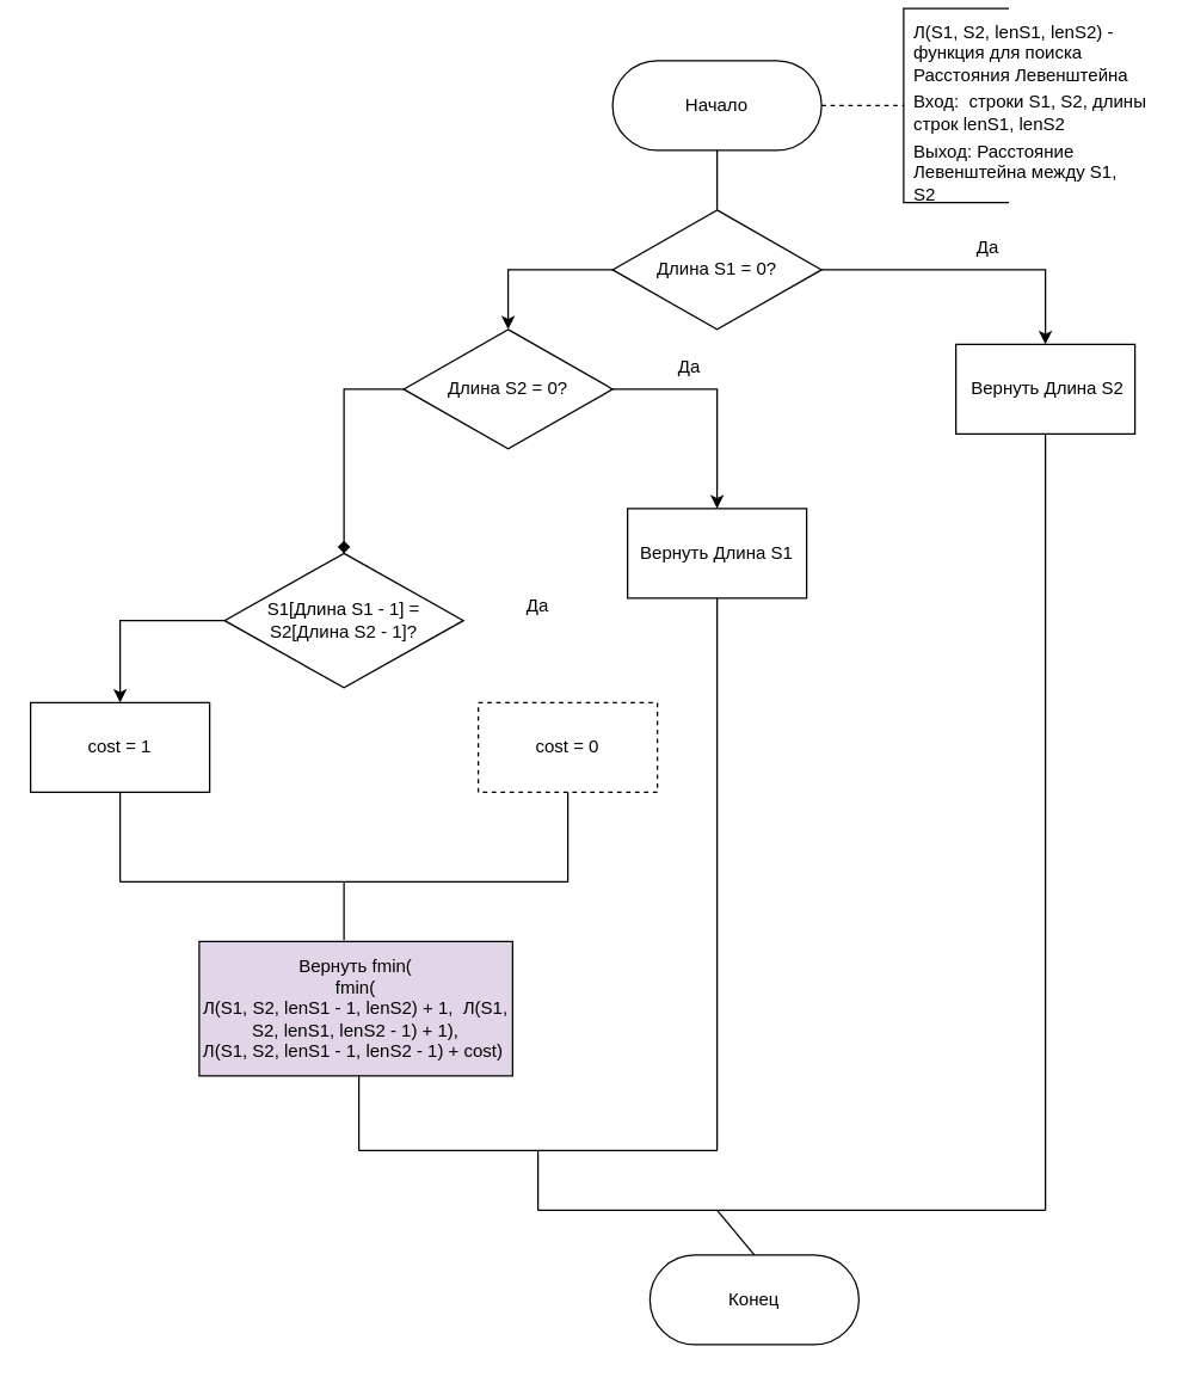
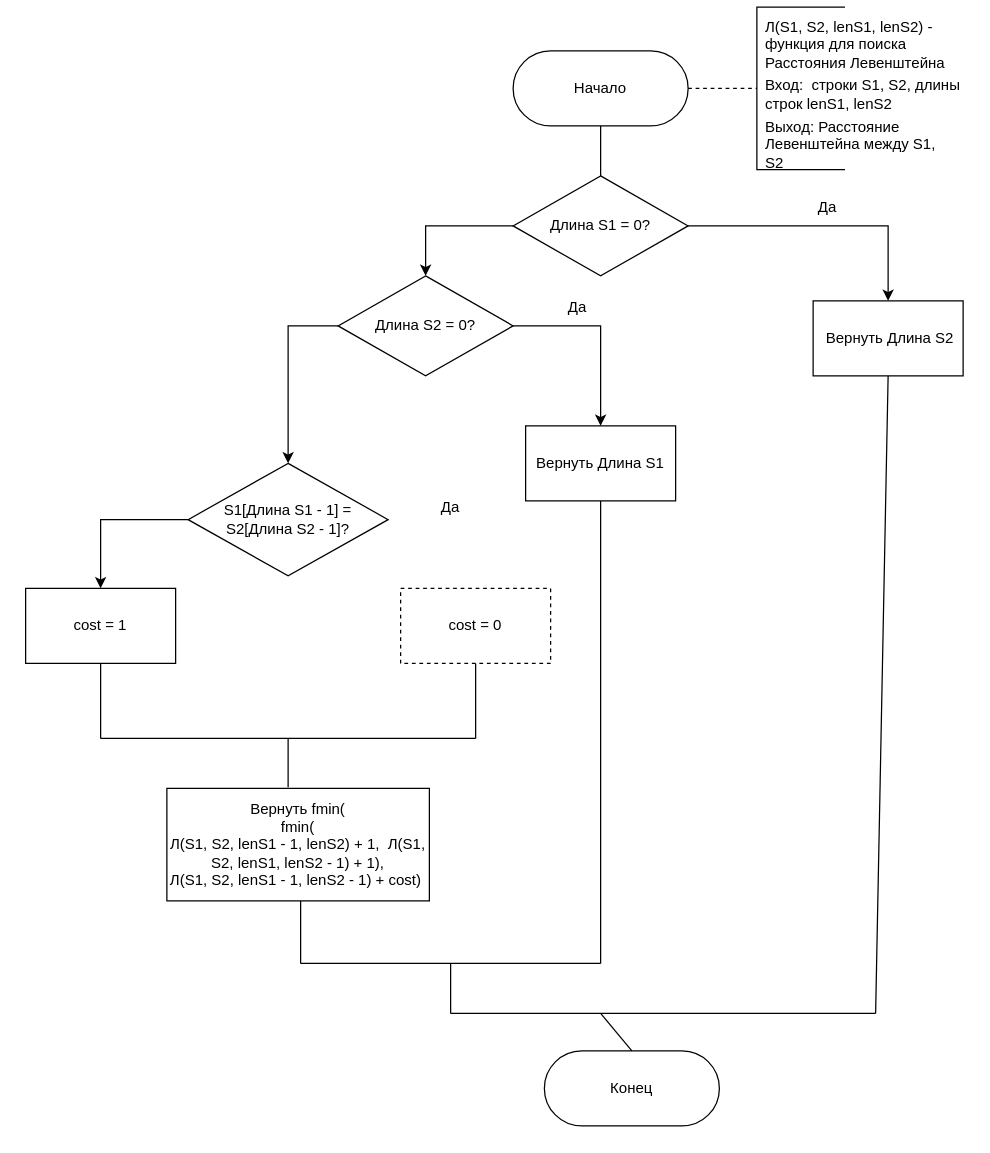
  <mxCell id="0" />
  <mxCell id="1" parent="0" />
  <mxCell id="2" value="Вернуть Длина S1" style="rounded=0;whiteSpace=wrap;html=1;" parent="1" vertex="1"><mxGeometry x="420" y="340" width="120" height="60" as="geometry" /></mxCell>
  <mxCell id="3" value="Начало" style="rounded=1;whiteSpace=wrap;html=1;arcSize=50;" parent="1" vertex="1"><mxGeometry x="410" y="40" width="140" height="60" as="geometry" /></mxCell>
  <mxCell id="4" style="edgeStyle=orthogonalEdgeStyle;rounded=0;orthogonalLoop=1;jettySize=auto;html=1;exitX=1;exitY=0.5;exitDx=0;exitDy=0;entryX=0.5;entryY=0;entryDx=0;entryDy=0;" parent="1" source="6" target="7" edge="1"><mxGeometry relative="1" as="geometry" /></mxCell>
  <mxCell id="5" style="edgeStyle=orthogonalEdgeStyle;rounded=0;orthogonalLoop=1;jettySize=auto;html=1;exitX=0;exitY=0.5;exitDx=0;exitDy=0;entryX=0.5;entryY=0;entryDx=0;entryDy=0;" parent="1" source="6" target="11" edge="1"><mxGeometry relative="1" as="geometry" /></mxCell>
  <mxCell id="6" value="Длина S1 = 0?" style="rhombus;whiteSpace=wrap;html=1;" parent="1" vertex="1"><mxGeometry x="410" y="140" width="140" height="80" as="geometry" /></mxCell>
- <mxCell id="7" value="&amp;nbsp;Вернуть Длина S2" style="rounded=0;whiteSpace=wrap;html=1;" parent="1" vertex="1"><mxGeometry x="640" y="230" width="120" height="60" as="geometry" /></mxCell>
+ <mxCell id="7" value="&amp;nbsp;Вернуть Длина S2" style="rounded=0;whiteSpace=wrap;html=1;" parent="1" vertex="1"><mxGeometry x="650" y="240" width="120" height="60" as="geometry" /></mxCell>
  <mxCell id="8" value="&amp;nbsp;Да" style="text;html=1;align=center;verticalAlign=middle;whiteSpace=wrap;rounded=0;" parent="1" vertex="1"><mxGeometry x="630" y="150" width="60" height="30" as="geometry" /></mxCell>
  <mxCell id="9" style="edgeStyle=orthogonalEdgeStyle;rounded=0;orthogonalLoop=1;jettySize=auto;html=1;exitX=1;exitY=0.5;exitDx=0;exitDy=0;entryX=0.5;entryY=0;entryDx=0;entryDy=0;" parent="1" source="11" target="2" edge="1"><mxGeometry relative="1" as="geometry" /></mxCell>
- <mxCell id="10" style="edgeStyle=orthogonalEdgeStyle;rounded=0;orthogonalLoop=1;jettySize=auto;html=1;exitX=0;exitY=0.5;exitDx=0;exitDy=0;endArrow=diamond;" parent="1" source="11" target="14" edge="1"><mxGeometry relative="1" as="geometry" /></mxCell>
+ <mxCell id="10" style="edgeStyle=orthogonalEdgeStyle;rounded=0;orthogonalLoop=1;jettySize=auto;html=1;exitX=0;exitY=0.5;exitDx=0;exitDy=0;" parent="1" source="11" target="14" edge="1"><mxGeometry relative="1" as="geometry" /></mxCell>
  <mxCell id="11" value="Длина S2 = 0?" style="rhombus;whiteSpace=wrap;html=1;" parent="1" vertex="1"><mxGeometry x="270" y="220" width="140" height="80" as="geometry" /></mxCell>
  <mxCell id="12" value="&amp;nbsp;Да" style="text;html=1;align=center;verticalAlign=middle;whiteSpace=wrap;rounded=0;" parent="1" vertex="1"><mxGeometry x="430" y="230" width="60" height="30" as="geometry" /></mxCell>
  <mxCell id="13" style="edgeStyle=orthogonalEdgeStyle;rounded=0;orthogonalLoop=1;jettySize=auto;html=1;exitX=0;exitY=0.5;exitDx=0;exitDy=0;entryX=0.5;entryY=0;entryDx=0;entryDy=0;" parent="1" source="14" target="16" edge="1"><mxGeometry relative="1" as="geometry" /></mxCell>
  <mxCell id="14" value="S1[Длина S1 - 1] = S2[Длина S2 - 1]?" style="rhombus;whiteSpace=wrap;html=1;" parent="1" vertex="1"><mxGeometry x="150" y="370" width="160" height="90" as="geometry" /></mxCell>
  <mxCell id="15" value="cost = 0" style="rounded=0;whiteSpace=wrap;html=1;dashed=1;" parent="1" vertex="1"><mxGeometry x="320" y="470" width="120" height="60" as="geometry" /></mxCell>
  <mxCell id="16" value="cost = 1" style="rounded=0;whiteSpace=wrap;html=1;" parent="1" vertex="1"><mxGeometry x="20" y="470" width="120" height="60" as="geometry" /></mxCell>
  <mxCell id="17" value="Да" style="text;html=1;align=center;verticalAlign=middle;whiteSpace=wrap;rounded=0;" parent="1" vertex="1"><mxGeometry x="330" y="390" width="60" height="30" as="geometry" /></mxCell>
- <mxCell id="18" value="Вернуть fmin(&lt;div&gt;fmin(&lt;/div&gt;&lt;div&gt;Л(S1, S2, lenS1 - 1, lenS2) + 1,&amp;nbsp; Л(S1, S2, lenS1, lenS2 - 1) + 1&lt;span style=&quot;background-color: initial;&quot;&gt;),&lt;/span&gt;&lt;/div&gt;&lt;div&gt;Л(S1, S2, lenS1 - 1, lenS2 - 1) + cost)&amp;nbsp;&lt;/div&gt;" style="rounded=0;whiteSpace=wrap;html=1;fillColor=#e1d5e7;" parent="1" vertex="1"><mxGeometry x="133" y="630" width="210" height="90" as="geometry" /></mxCell>
+ <mxCell id="18" value="Вернуть fmin(&lt;div&gt;fmin(&lt;/div&gt;&lt;div&gt;Л(S1, S2, lenS1 - 1, lenS2) + 1,&amp;nbsp; Л(S1, S2, lenS1, lenS2 - 1) + 1&lt;span style=&quot;background-color: initial;&quot;&gt;),&lt;/span&gt;&lt;/div&gt;&lt;div&gt;Л(S1, S2, lenS1 - 1, lenS2 - 1) + cost)&amp;nbsp;&lt;/div&gt;" style="rounded=0;whiteSpace=wrap;html=1;" parent="1" vertex="1"><mxGeometry x="133" y="630" width="210" height="90" as="geometry" /></mxCell>
  <mxCell id="19" value="" style="endArrow=none;html=1;rounded=0;" parent="1" edge="1"><mxGeometry width="50" height="50" relative="1" as="geometry"><mxPoint y="590" as="sourcePoint" x="80" /><mxPoint x="380" y="590" as="targetPoint" /></mxGeometry></mxCell>
  <mxCell id="20" value="" style="endArrow=none;html=1;rounded=0;entryX=0.5;entryY=1;entryDx=0;entryDy=0;" parent="1" target="15" edge="1"><mxGeometry width="50" height="50" relative="1" as="geometry"><mxPoint x="380" y="590" as="sourcePoint" /><mxPoint x="370" y="440" as="targetPoint" /></mxGeometry></mxCell>
  <mxCell id="21" value="" style="endArrow=none;html=1;rounded=0;exitX=0.5;exitY=1;exitDx=0;exitDy=0;" parent="1" source="16" edge="1"><mxGeometry width="50" height="50" relative="1" as="geometry"><mxPoint x="320" y="490" as="sourcePoint" /><mxPoint y="590" as="targetPoint" x="80" /></mxGeometry></mxCell>
  <mxCell id="22" value="" style="endArrow=none;html=1;rounded=0;entryX=0.5;entryY=1;entryDx=0;entryDy=0;" parent="1" target="2" edge="1"><mxGeometry width="50" height="50" relative="1" as="geometry"><mxPoint x="480" y="770" as="sourcePoint" /><mxPoint x="400" y="560" as="targetPoint" /></mxGeometry></mxCell>
  <mxCell id="23" value="" style="endArrow=none;html=1;rounded=0;exitX=0.5;exitY=1;exitDx=0;exitDy=0;" parent="1" edge="1"><mxGeometry width="50" height="50" relative="1" as="geometry"><mxPoint x="240" y="720" as="sourcePoint" /><mxPoint x="240" y="770" as="targetPoint" /></mxGeometry></mxCell>
  <mxCell id="24" value="" style="endArrow=none;html=1;rounded=0;" parent="1" edge="1"><mxGeometry width="50" height="50" relative="1" as="geometry"><mxPoint x="240" y="770" as="sourcePoint" /><mxPoint x="480" y="770" as="targetPoint" /></mxGeometry></mxCell>
  <mxCell id="25" value="" style="endArrow=none;html=1;rounded=0;" parent="1" edge="1"><mxGeometry width="50" height="50" relative="1" as="geometry"><mxPoint x="360" y="810" as="sourcePoint" /><mxPoint x="700" y="810" as="targetPoint" /></mxGeometry></mxCell>
  <mxCell id="26" value="" style="endArrow=none;html=1;rounded=0;" parent="1" edge="1"><mxGeometry width="50" height="50" relative="1" as="geometry"><mxPoint x="360" y="770" as="sourcePoint" /><mxPoint x="360" y="810" as="targetPoint" /></mxGeometry></mxCell>
  <mxCell id="27" value="" style="endArrow=none;html=1;rounded=0;" parent="1" edge="1"><mxGeometry width="50" height="50" relative="1" as="geometry"><mxPoint x="230" y="629" as="sourcePoint" /><mxPoint x="230" y="590" as="targetPoint" /></mxGeometry></mxCell>
  <mxCell id="28" value="" style="endArrow=none;html=1;rounded=0;entryX=0.5;entryY=1;entryDx=0;entryDy=0;" parent="1" target="7" edge="1"><mxGeometry width="50" height="50" relative="1" as="geometry"><mxPoint x="700" y="810" as="sourcePoint" /><mxPoint x="650" y="530" as="targetPoint" /></mxGeometry></mxCell>
  <mxCell id="29" value="Конец" style="rounded=1;whiteSpace=wrap;html=1;arcSize=50;" parent="1" vertex="1"><mxGeometry x="435" y="840" width="140" height="60" as="geometry" /></mxCell>
  <mxCell id="30" value="" style="endArrow=none;html=1;rounded=0;entryX=0.5;entryY=0;entryDx=0;entryDy=0;" parent="1" target="29" edge="1"><mxGeometry width="50" height="50" relative="1" as="geometry"><mxPoint x="480" y="810" as="sourcePoint" /><mxPoint x="590" y="670" as="targetPoint" /></mxGeometry></mxCell>
  <mxCell id="31" value="" style="endArrow=none;html=1;rounded=0;entryX=0.5;entryY=1;entryDx=0;entryDy=0;" parent="1" source="6" target="3" edge="1"><mxGeometry width="50" height="50" relative="1" as="geometry"><mxPoint x="690" y="160" as="sourcePoint" /><mxPoint x="740" y="110" as="targetPoint" /></mxGeometry></mxCell>
  <mxCell id="32" value="" style="shape=partialRectangle;whiteSpace=wrap;html=1;bottom=1;right=1;left=1;top=0;fillColor=none;routingCenterX=-0.5;rotation=90;" parent="1" vertex="1"><mxGeometry x="575" y="35" width="130" height="70" as="geometry" /></mxCell>
  <mxCell id="33" value="Л(S1, S2, lenS1, lenS2) - функция для поиска Расстояния Левенштейна&amp;nbsp;" style="text;html=1;align=left;verticalAlign=middle;whiteSpace=wrap;rounded=0;" parent="1" vertex="1"><mxGeometry x="610" y="20" width="160" height="30" as="geometry" /></mxCell>
  <mxCell id="34" value="Вход:&amp;nbsp; строки S1, S2, длины строк lenS1, lenS2" style="text;html=1;align=left;verticalAlign=middle;whiteSpace=wrap;rounded=0;" parent="1" vertex="1"><mxGeometry x="610" y="60" width="160" height="30" as="geometry" /></mxCell>
  <mxCell id="35" value="Выход: Расстояние Левенштейна между S1, S2" style="text;html=1;align=left;verticalAlign=middle;whiteSpace=wrap;rounded=0;" parent="1" vertex="1"><mxGeometry x="610" y="100" width="150" height="30" as="geometry" /></mxCell>
  <mxCell id="36" value="" style="endArrow=none;dashed=1;html=1;rounded=0;exitX=1;exitY=0.5;exitDx=0;exitDy=0;entryX=0.5;entryY=1;entryDx=0;entryDy=0;" parent="1" source="3" target="32" edge="1"><mxGeometry width="50" height="50" relative="1" as="geometry"><mxPoint x="580" y="290" as="sourcePoint" /><mxPoint x="630" y="240" as="targetPoint" /></mxGeometry></mxCell>
